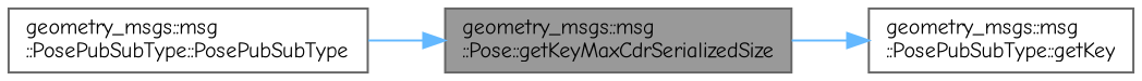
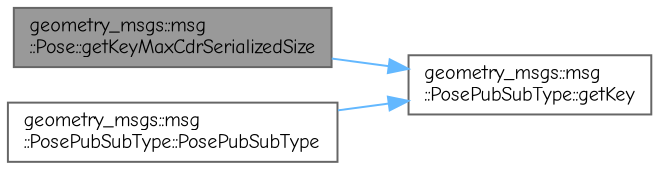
  digraph {
    fontname="Comic Neue"
    rankdir=RL
    node [color=grey40 fillcolor=white fontname="Comic Neue" fontsize=10 shape=box style=filled]
    edge [color=steelblue1 dir=back fontname="Comic Neue" fontsize=10 labelfontname=Helvetica labelfontsize=10 style=solid]
    n1 [color=gray40 fillcolor=grey60 fontcolor=black height=0.2 label="geometry_msgs::msg\l::Pose::getKeyMaxCdrSerializedSize" width=0.4]
    n2 [height=0.2 label="geometry_msgs::msg\l::PosePubSubType::PosePubSubType" width=0.4]
    n3 [height=0.2 label="geometry_msgs::msg\l::PosePubSubType::getKey" width=0.4]
-   n1 -> n2
+   n3 -> n2
    n3 -> n1
  }
